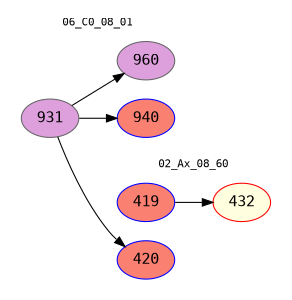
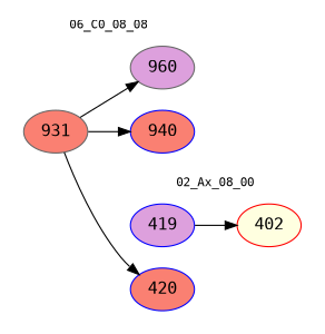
  digraph {
    fontname="DejaVu Sans Mono"
    rankdir=LR
    node [color=blue fillcolor=salmon fontname="DejaVu Sans Mono" style=filled]
    edge [color=black fontname="DejaVu Sans Mono"]
-   n1 [label=419]
-   n2 [color=red fillcolor=lightyellow label=432]
+   n1 [fillcolor=plum label=419]
+   n2 [color=red fillcolor=lightyellow label=402]
    n3 [label=420]
-   n4 [color=gray40 fillcolor=plum label=931]
+   n4 [color=gray40 label=931]
    n5 [label=940]
    n6 [color=gray40 fillcolor=plum label=960]
    subgraph cluster_1 {
      color=white
      fontsize=10
-     label="02_Ax_08_60"
+     label="02_Ax_08_00"
      n1
      n2
      n3
    }
    subgraph cluster_2 {
      color=white
      fontsize=10
-     label="06_C0_08_01"
+     label="06_C0_08_08"
      n4
      n5
      n6
    }
    n1 -> n2
    n4 -> n3
    n4 -> n5
    n4 -> n6
  }
